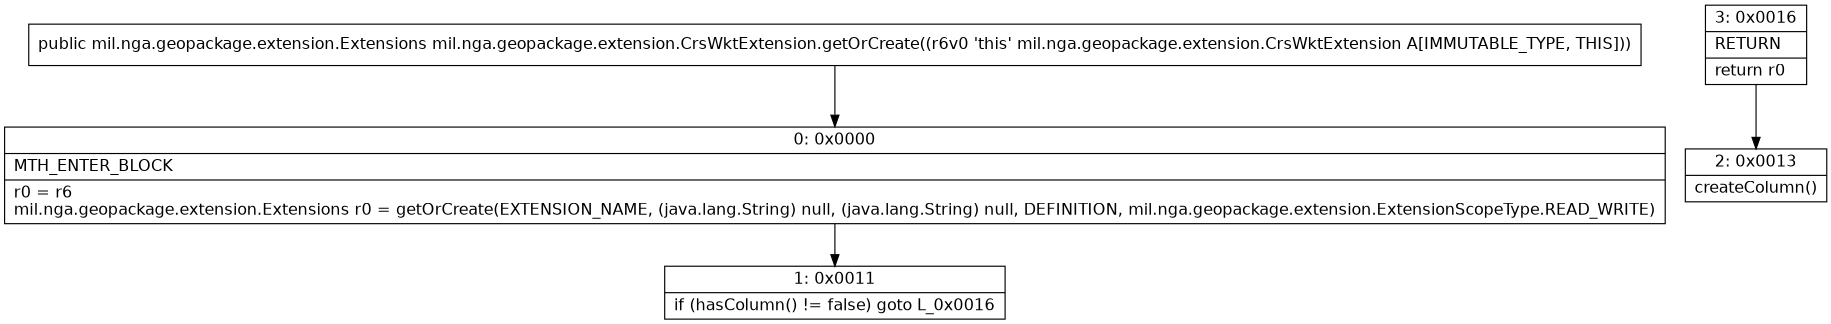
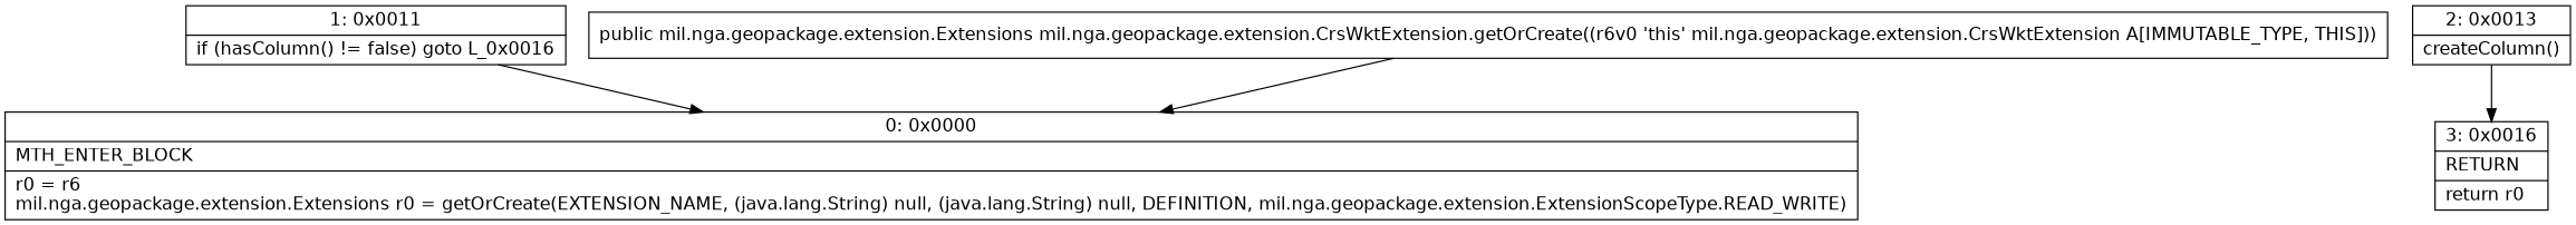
  digraph {
    fontname="DejaVu Sans"
    node [fontname="DejaVu Sans" shape=record]
    edge [fontname="DejaVu Sans"]
    n1 [label="{0\:\ 0x0000|MTH_ENTER_BLOCK\l|r0 = r6\lmil.nga.geopackage.extension.Extensions r0 = getOrCreate(EXTENSION_NAME, (java.lang.String) null, (java.lang.String) null, DEFINITION, mil.nga.geopackage.extension.ExtensionScopeType.READ_WRITE)\l}"]
    n2 [label="{1\:\ 0x0011|if (hasColumn() != false) goto L_0x0016\l}"]
    n3 [label="{2\:\ 0x0013|createColumn()\l}"]
    n4 [label="{3\:\ 0x0016|RETURN\l|return r0\l}"]
    n5 [label="{public mil.nga.geopackage.extension.Extensions mil.nga.geopackage.extension.CrsWktExtension.getOrCreate((r6v0 'this' mil.nga.geopackage.extension.CrsWktExtension A[IMMUTABLE_TYPE, THIS])) }"]
-   n1 -> n2
-   n4 -> n3
+   n2 -> n1
+   n3 -> n4
    n5 -> n1
  }
